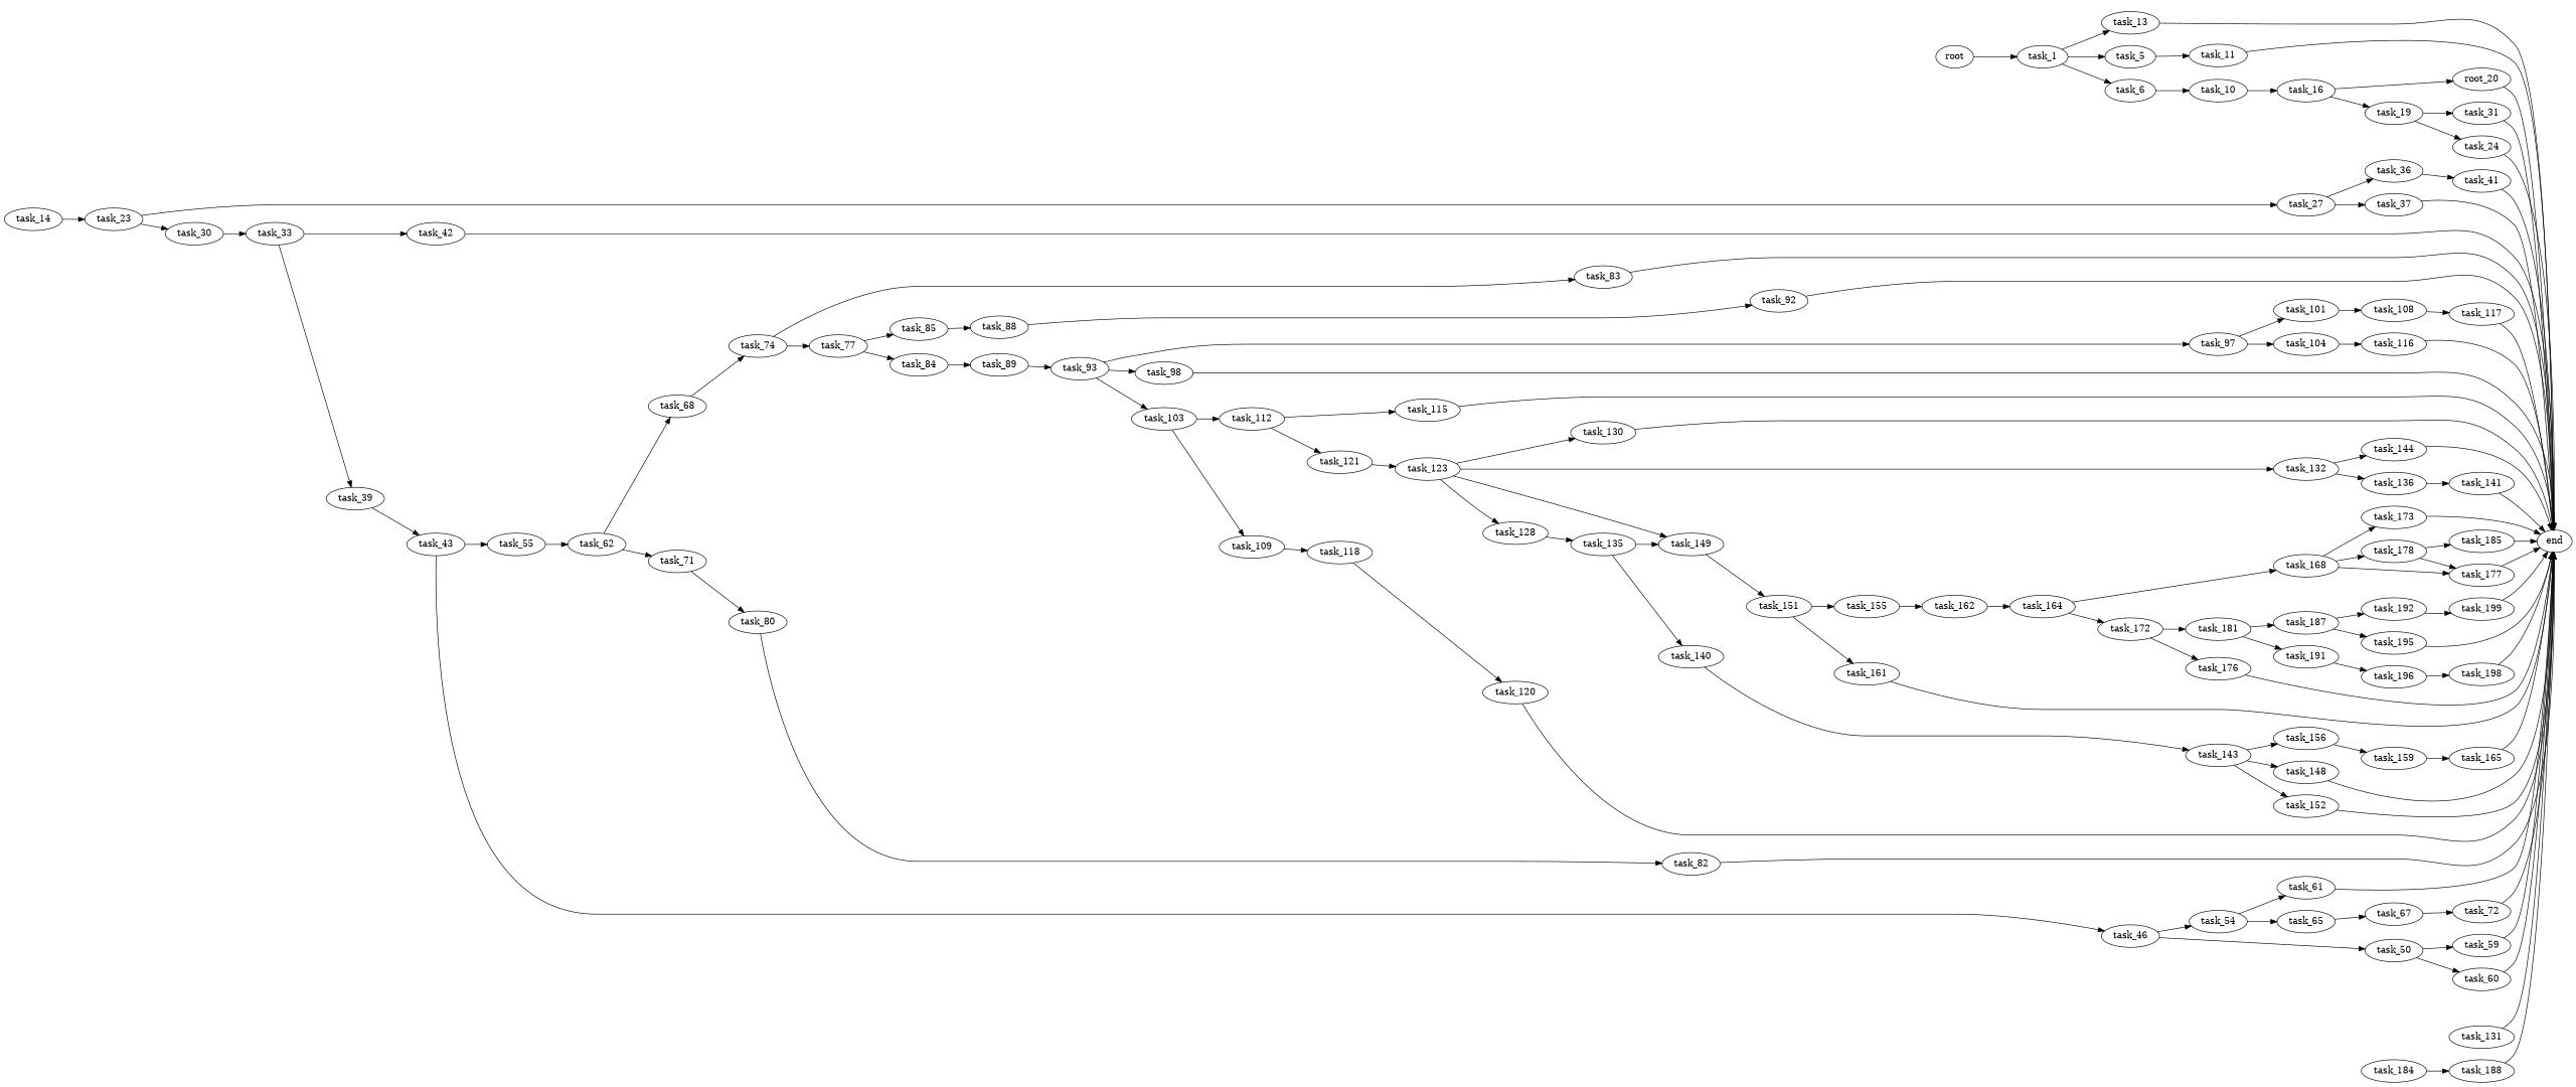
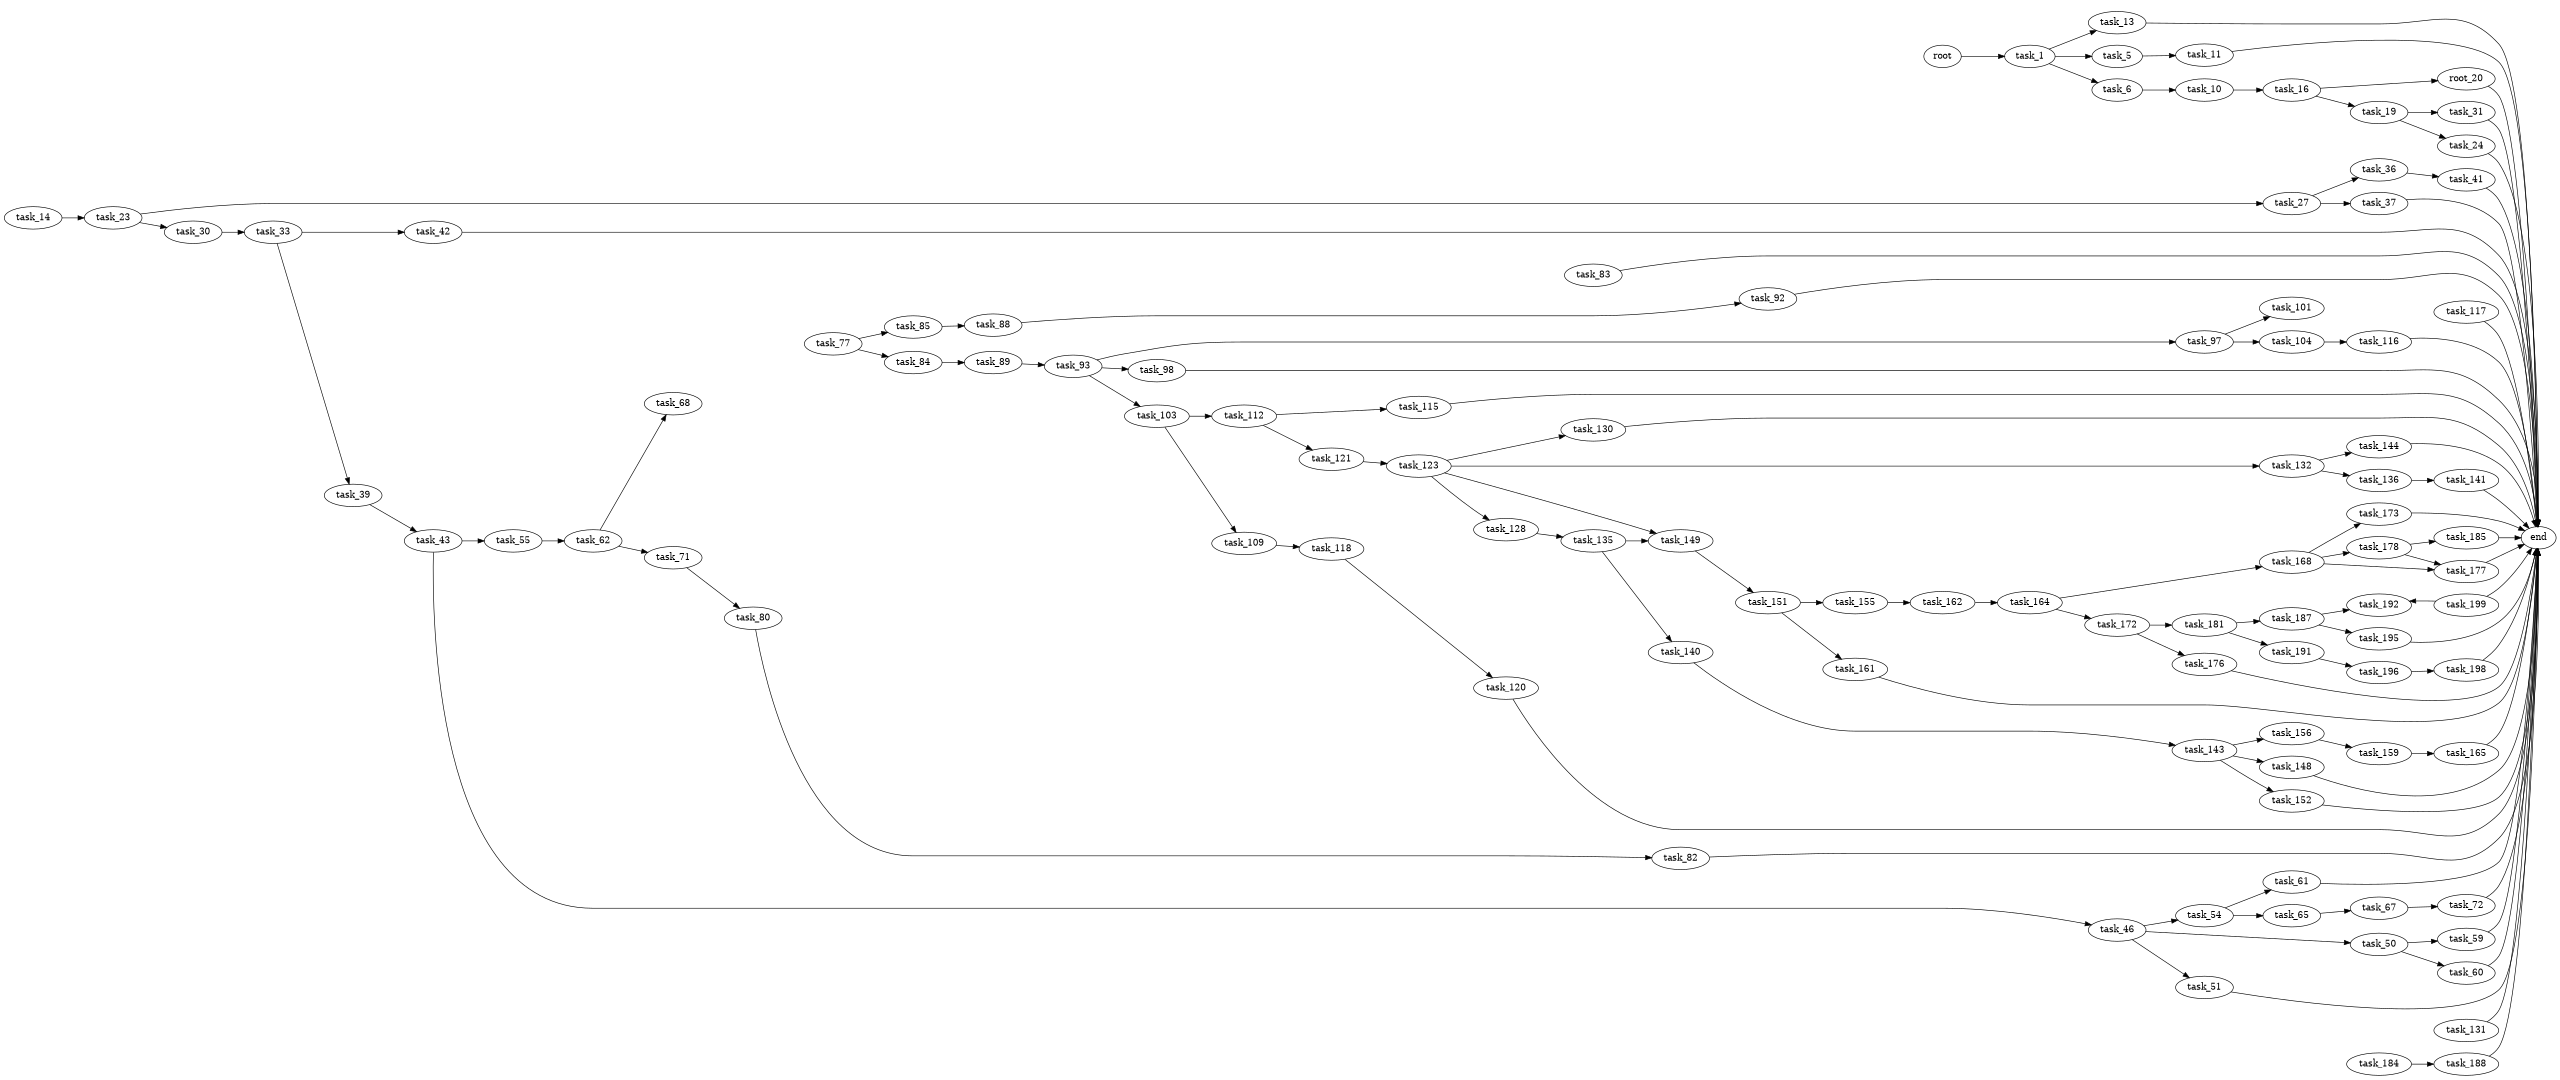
  digraph {
    rankdir=LR
    root
    task_1
    task_5
    task_6
    task_13
    task_11
    task_10
    end
    task_16
    task_14
    task_23
    task_19
    n13 [label=root_20]
    task_27
    task_30
    task_24
    task_31
    task_36
    task_37
    task_33
    task_41
    task_39
    task_42
    task_43
    task_46
    task_55
    task_50
+   task_51
    task_54
    task_62
    task_59
    task_60
    task_61
    task_65
    task_68
    task_71
    task_67
    task_72
-   task_74
    task_80
    task_77
    task_83
    task_82
    task_84
    task_85
    task_89
    task_88
    task_93
    task_92
    task_97
    task_98
    task_103
    task_101
    task_104
    task_109
    task_112
-   task_108
    task_116
    task_118
    task_115
    task_121
    task_117
    task_120
    task_123
    task_128
    task_130
    task_132
    task_149
    task_135
    task_131
    task_136
    task_144
    task_140
    task_141
    task_143
    task_151
    task_148
    task_152
    task_156
    task_155
    task_161
    task_159
    task_165
    task_162
    task_164
    task_168
    task_172
    task_173
    task_177
    task_178
    task_176
    task_181
    task_185
    task_187
    task_191
    task_184
    task_188
    task_192
    task_195
    task_196
    task_199
    task_198
    root -> task_1
    task_1 -> task_5
    task_1 -> task_6
    task_1 -> task_13
    task_5 -> task_11
    task_6 -> task_10
    task_13 -> end
    task_11 -> end
    task_10 -> task_16
    task_16 -> task_19
    task_16 -> n13
    task_14 -> task_23
    task_23 -> task_27
    task_23 -> task_30
    task_19 -> task_24
    task_19 -> task_31
    n13 -> end
    task_27 -> task_36
    task_27 -> task_37
    task_30 -> task_33
    task_24 -> end
    task_31 -> end
    task_36 -> task_41
    task_37 -> end
    task_33 -> task_39
    task_33 -> task_42
    task_41 -> end
    task_39 -> task_43
    task_42 -> end
    task_43 -> task_46
    task_43 -> task_55
    task_46 -> task_50
+   task_46 -> task_51
    task_46 -> task_54
    task_55 -> task_62
    task_50 -> task_59
    task_50 -> task_60
+   task_51 -> end
    task_54 -> task_61
    task_54 -> task_65
    task_62 -> task_68
    task_62 -> task_71
    task_59 -> end
    task_60 -> end
    task_61 -> end
    task_65 -> task_67
-   task_68 -> task_74
    task_71 -> task_80
    task_67 -> task_72
    task_72 -> end
-   task_74 -> task_77
-   task_74 -> task_83
    task_80 -> task_82
    task_77 -> task_84
    task_77 -> task_85
    task_83 -> end
    task_82 -> end
    task_84 -> task_89
    task_85 -> task_88
    task_89 -> task_93
    task_88 -> task_92
    task_93 -> task_97
    task_93 -> task_98
    task_93 -> task_103
    task_92 -> end
    task_97 -> task_101
    task_97 -> task_104
    task_98 -> end
    task_103 -> task_109
    task_103 -> task_112
-   task_101 -> task_108
    task_104 -> task_116
    task_109 -> task_118
    task_112 -> task_115
    task_112 -> task_121
-   task_108 -> task_117
    task_116 -> end
    task_118 -> task_120
    task_115 -> end
    task_121 -> task_123
    task_117 -> end
    task_120 -> end
    task_123 -> task_128
    task_123 -> task_130
    task_123 -> task_132
    task_123 -> task_149
    task_128 -> task_135
    task_130 -> end
    task_132 -> task_136
    task_132 -> task_144
    task_149 -> task_151
    task_135 -> task_149
    task_135 -> task_140
    task_131 -> end
    task_136 -> task_141
    task_144 -> end
    task_140 -> task_143
    task_141 -> end
    task_143 -> task_148
    task_143 -> task_152
    task_143 -> task_156
    task_151 -> task_155
    task_151 -> task_161
    task_148 -> end
    task_152 -> end
    task_156 -> task_159
    task_155 -> task_162
    task_161 -> end
    task_159 -> task_165
    task_165 -> end
    task_162 -> task_164
    task_164 -> task_168
    task_164 -> task_172
    task_168 -> task_173
    task_168 -> task_177
    task_168 -> task_178
    task_172 -> task_176
    task_172 -> task_181
    task_173 -> end
    task_177 -> end
    task_178 -> task_177
    task_178 -> task_185
    task_176 -> end
    task_181 -> task_187
    task_181 -> task_191
    task_185 -> end
    task_187 -> task_192
    task_187 -> task_195
    task_191 -> task_196
    task_184 -> task_188
    task_188 -> end
-   task_192 -> task_199
+   task_199 -> task_192
    task_195 -> end
    task_196 -> task_198
    task_199 -> end
    task_198 -> end
  }
